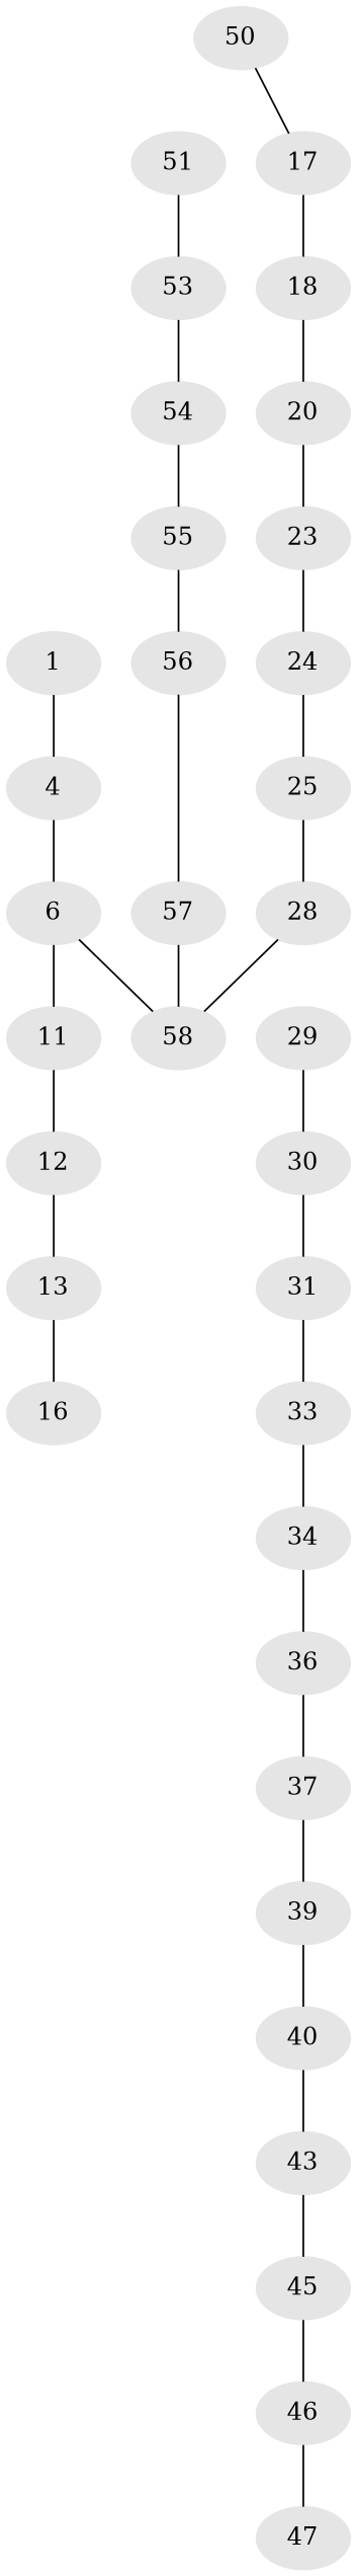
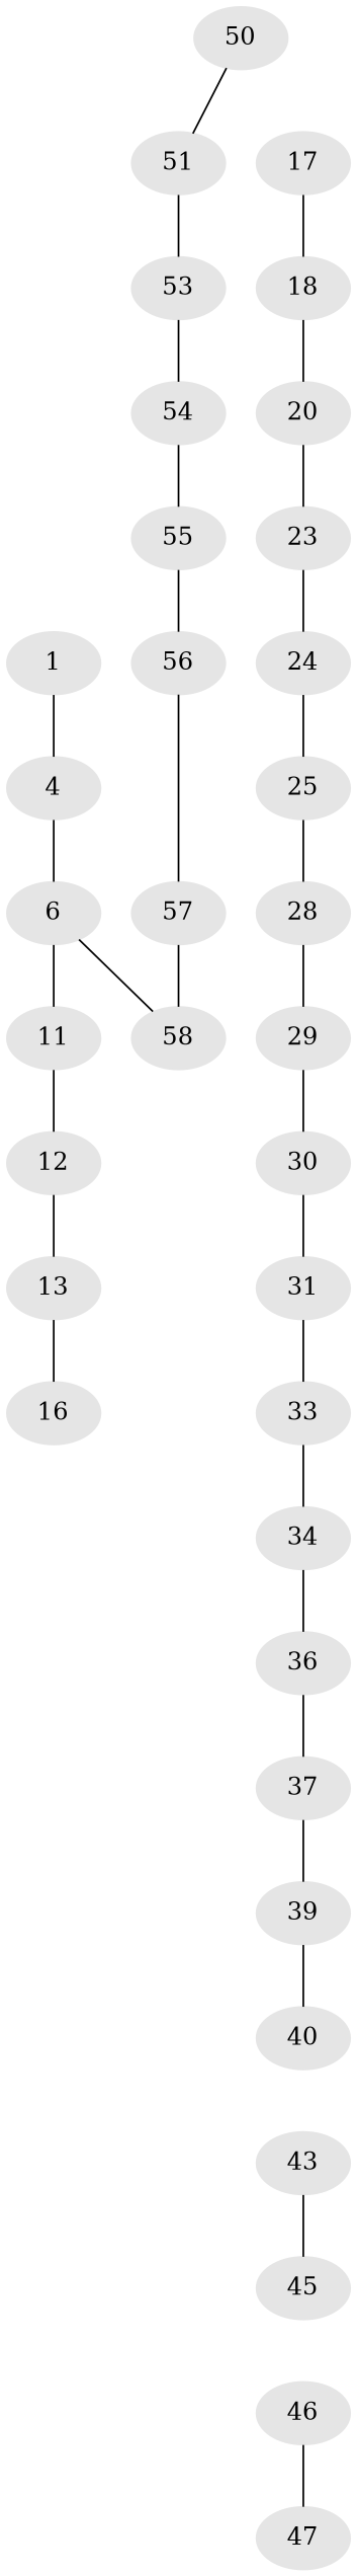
  graph {
    node [color=gray90 style=filled]
    1 [super="+2"]
    4 [super="+5"]
    6 [super="+7"]
    58 [super="+59"]
    11
    12
    13 [super="+14"]
    16
    18 [super="+19"]
    17
    20 [super="+21"]
    23
    24
    25 [super="+26"]
    28
    29
    30
    31 [super="+32"]
    33
    34 [super="+35"]
    36
    37 [super="+38"]
    39
    40 [super="+41"]
    43 [super="+44"]
    45
    46
    47 [super="+48"]
    51 [super="+52"]
    50
    53
    54
    55
    56
    57
    1 -- 4
    4 -- 6
    6 -- 58
    6 -- 11
    11 -- 12
    12 -- 13
    13 -- 16
    18 -- 20
    17 -- 18
    20 -- 23
    23 -- 24
    24 -- 25
    25 -- 28
-   28 -- 58
+   28 -- 29
    29 -- 30
    30 -- 31
    31 -- 33
    33 -- 34
    34 -- 36
    36 -- 37
    37 -- 39
    39 -- 40
-   40 -- 43
    43 -- 45
-   45 -- 46
    46 -- 47
    51 -- 53
-   50 -- 17
+   50 -- 51
    53 -- 54
    54 -- 55
    55 -- 56
    56 -- 57
    57 -- 58
  }
